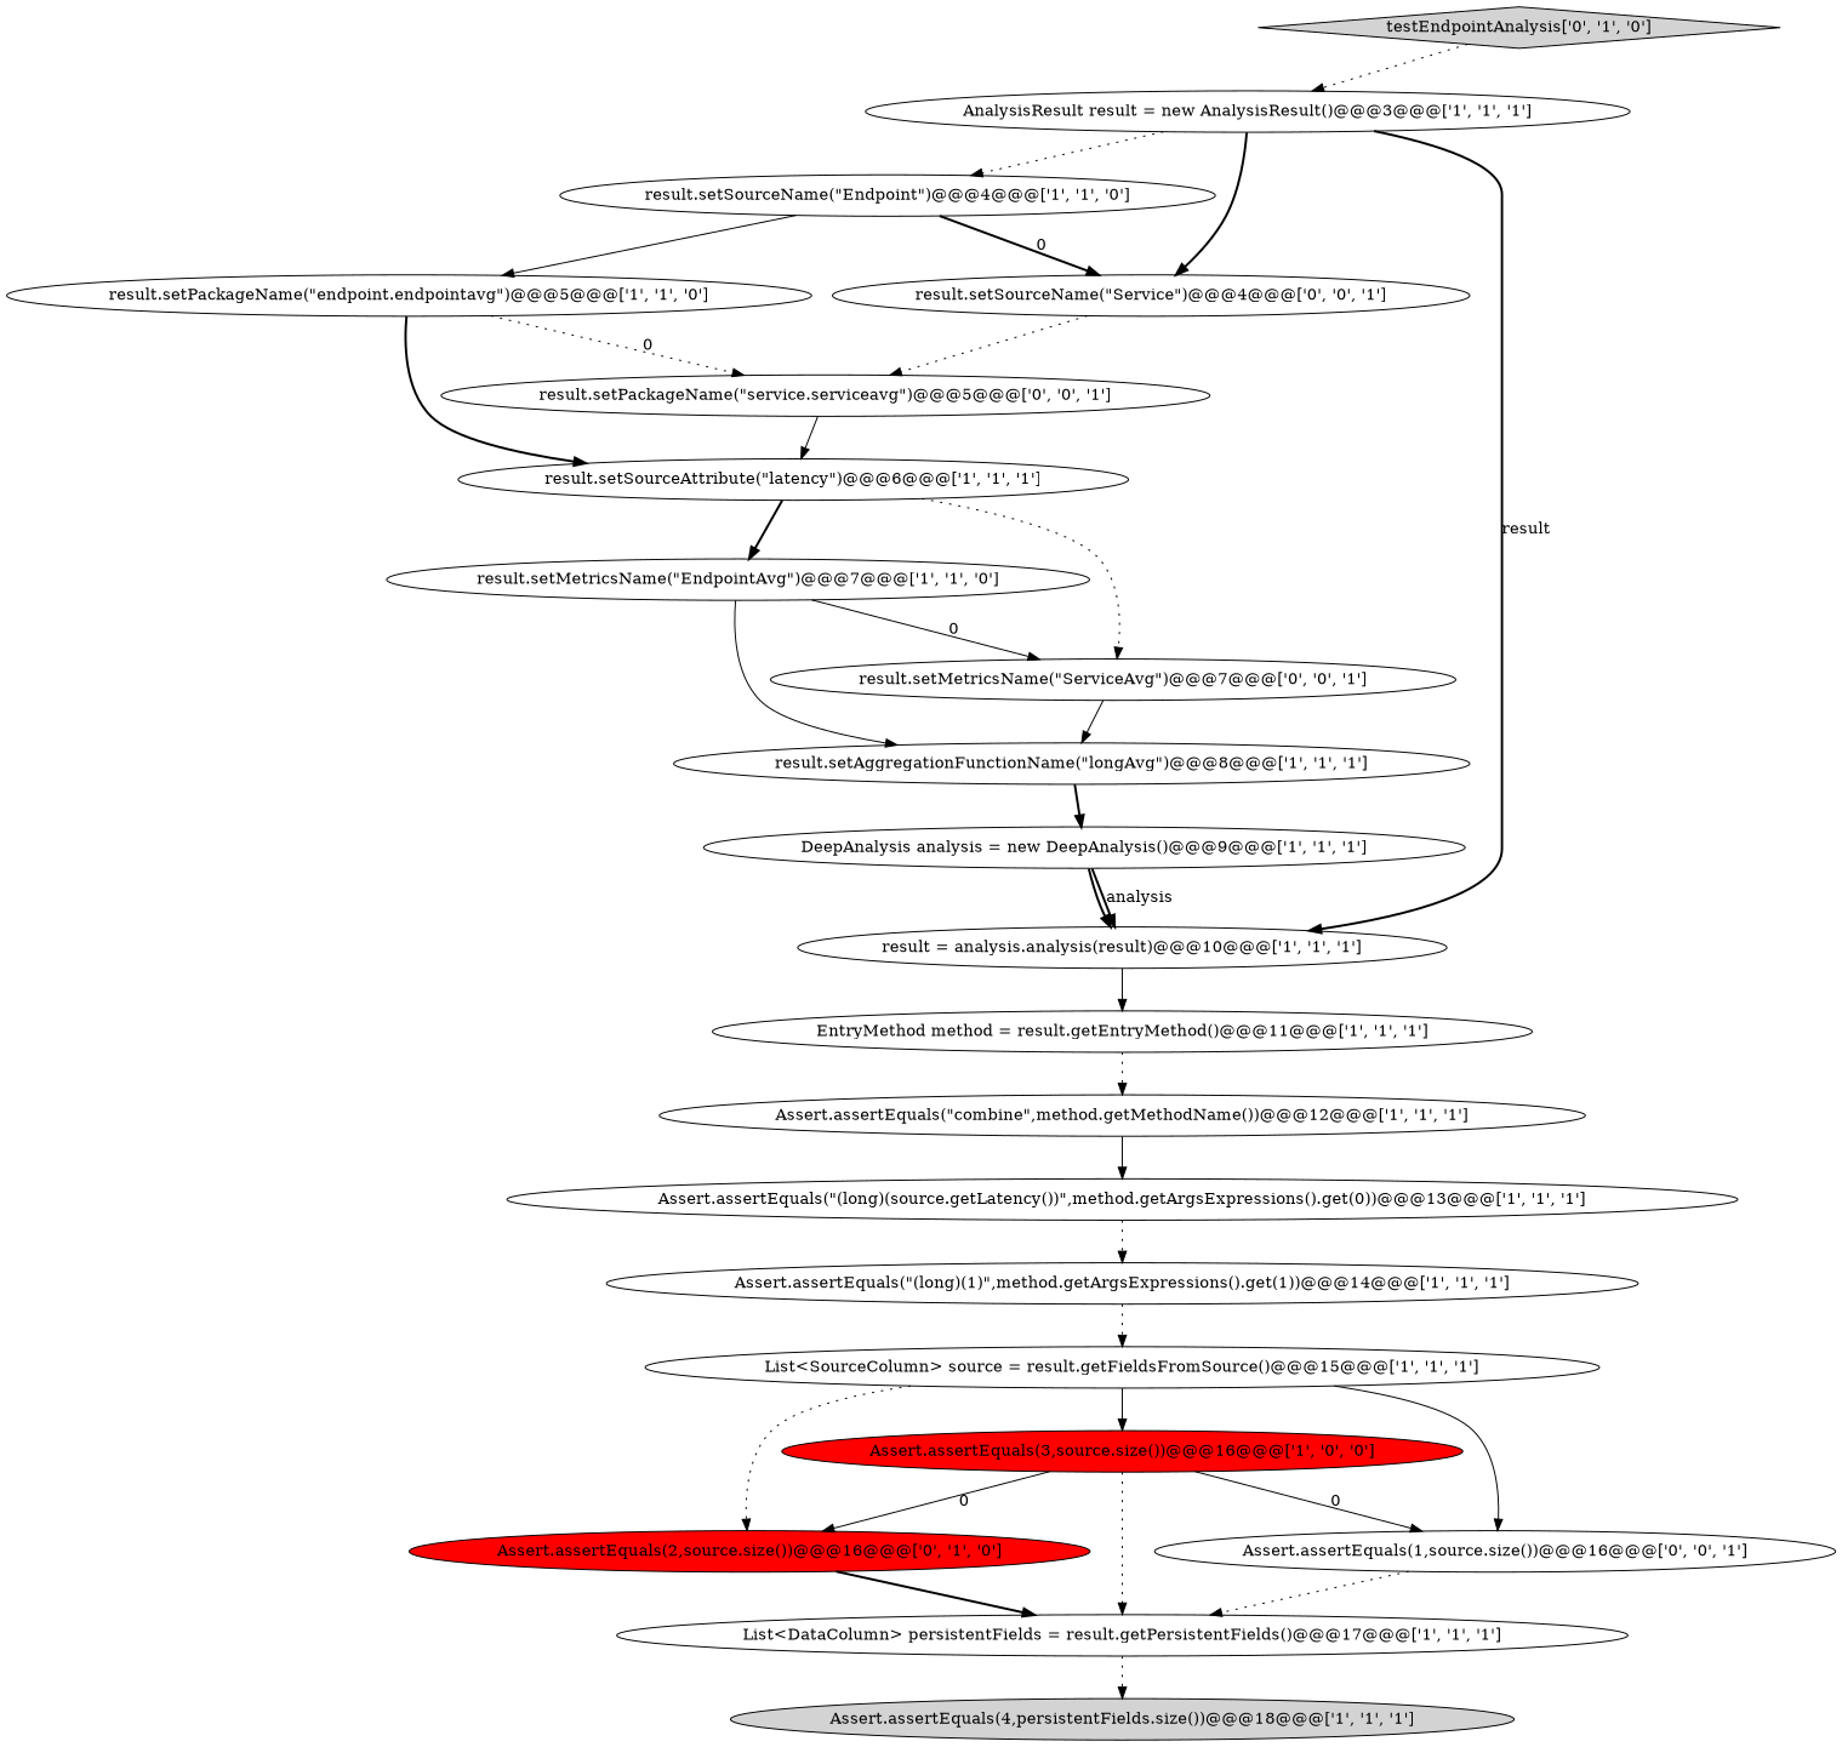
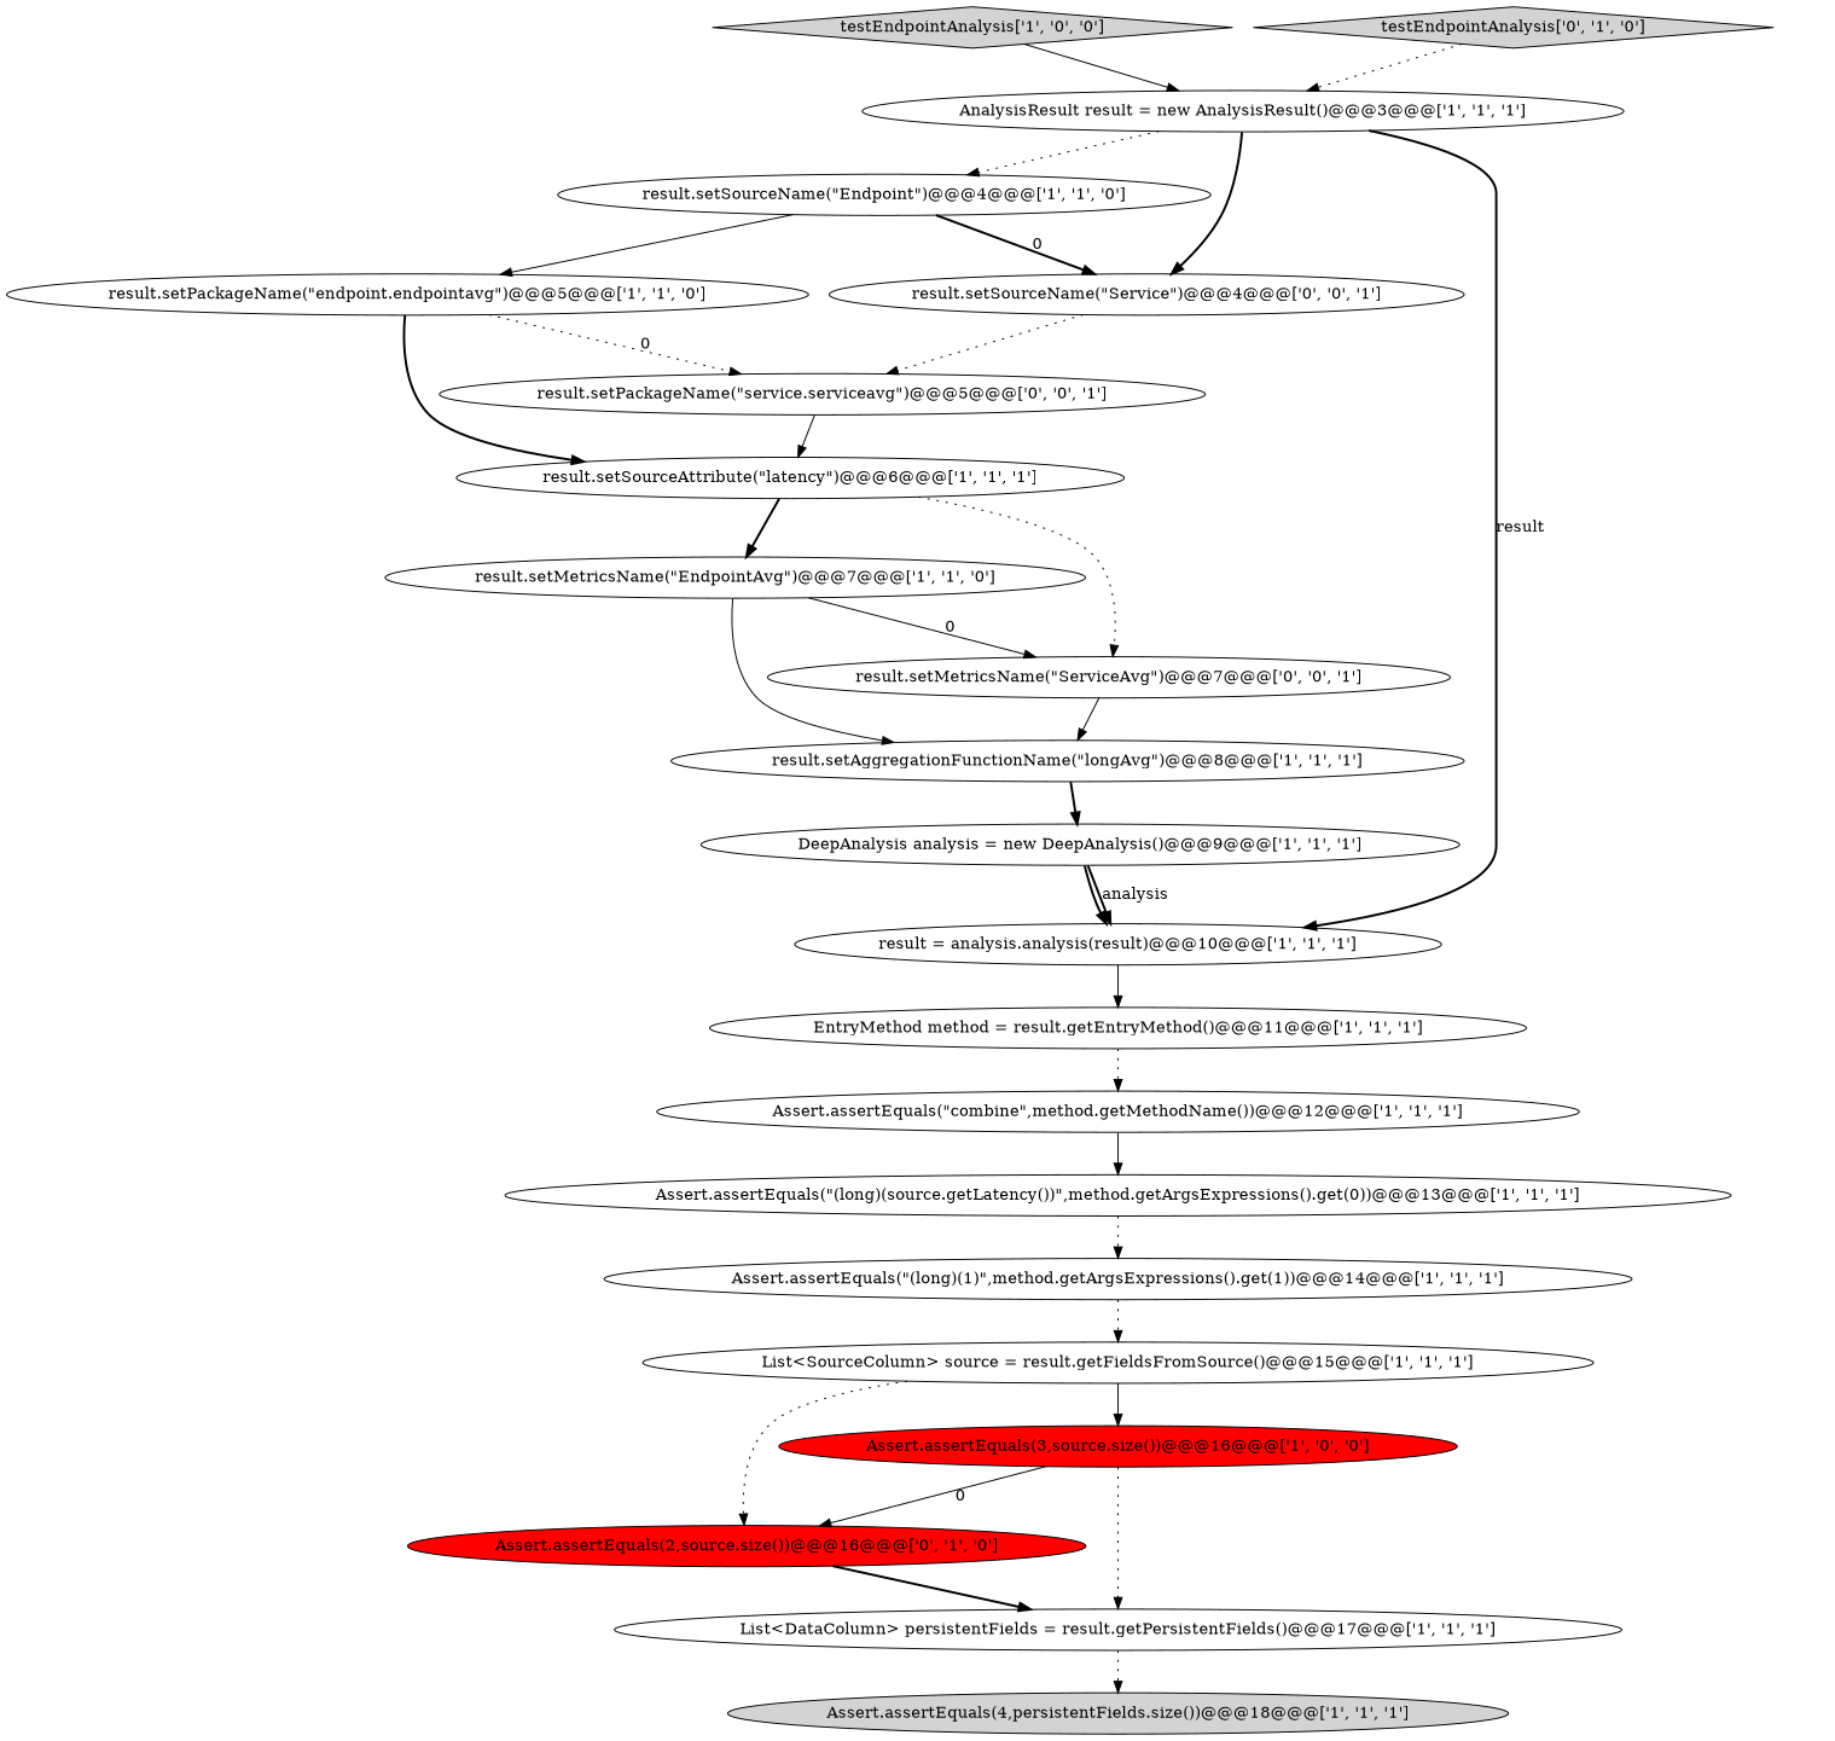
  digraph {
    node [fillcolor=white shape=ellipse style=filled]
    edge [style=dotted]
    n1 [label="result.setSourceName(\"Service\")@@@4@@@['0', '0', '1']"]
    n2 [label="result.setPackageName(\"service.serviceavg\")@@@5@@@['0', '0', '1']"]
    n3 [label="result.setSourceAttribute(\"latency\")@@@6@@@['1', '1', '1']"]
    n4 [label="result.setMetricsName(\"EndpointAvg\")@@@7@@@['1', '1', '0']"]
    n5 [label="result.setMetricsName(\"ServiceAvg\")@@@7@@@['0', '0', '1']"]
    n6 [label="result.setAggregationFunctionName(\"longAvg\")@@@8@@@['1', '1', '1']"]
    n7 [label="result.setSourceName(\"Endpoint\")@@@4@@@['1', '1', '0']"]
    n8 [label="result.setPackageName(\"endpoint.endpointavg\")@@@5@@@['1', '1', '0']"]
    n9 [label="DeepAnalysis analysis = new DeepAnalysis()@@@9@@@['1', '1', '1']"]
    n10 [label="result = analysis.analysis(result)@@@10@@@['1', '1', '1']"]
    n11 [label="EntryMethod method = result.getEntryMethod()@@@11@@@['1', '1', '1']"]
    n12 [label="Assert.assertEquals(\"combine\",method.getMethodName())@@@12@@@['1', '1', '1']"]
    n13 [label="List<DataColumn> persistentFields = result.getPersistentFields()@@@17@@@['1', '1', '1']"]
    n14 [fillcolor=lightgray label="Assert.assertEquals(4,persistentFields.size())@@@18@@@['1', '1', '1']"]
    n15 [fillcolor=red label="Assert.assertEquals(2,source.size())@@@16@@@['0', '1', '0']"]
    n16 [label="AnalysisResult result = new AnalysisResult()@@@3@@@['1', '1', '1']"]
-   n17 [label="Assert.assertEquals(1,source.size())@@@16@@@['0', '0', '1']"]
+   n18 [fillcolor=lightgray label="testEndpointAnalysis['1', '0', '0']" shape=diamond]
    n19 [fillcolor=lightgray label="testEndpointAnalysis['0', '1', '0']" shape=diamond]
    n20 [label="Assert.assertEquals(\"(long)(source.getLatency())\",method.getArgsExpressions().get(0))@@@13@@@['1', '1', '1']"]
    n21 [label="Assert.assertEquals(\"(long)(1)\",method.getArgsExpressions().get(1))@@@14@@@['1', '1', '1']"]
    n22 [label="List<SourceColumn> source = result.getFieldsFromSource()@@@15@@@['1', '1', '1']"]
    n23 [fillcolor=red label="Assert.assertEquals(3,source.size())@@@16@@@['1', '0', '0']"]
    n1 -> n2
    n2 -> n3 [style=solid]
    n3 -> n4 [style=bold]
    n3 -> n5
    n4 -> n5 [label=0 style=solid]
    n4 -> n6 [style=solid]
    n5 -> n6 [style=solid]
    n6 -> n9 [style=bold]
    n7 -> n1 [label=0 style=bold]
    n7 -> n8 [style=solid]
    n8 -> n2 [label=0]
    n8 -> n3 [style=bold]
    n9 -> n10 [label=analysis style=bold]
    n9 -> n10 [style=bold]
    n10 -> n11 [style=solid]
    n11 -> n12
    n12 -> n20 [style=solid]
    n13 -> n14
    n15 -> n13 [style=bold]
    n16 -> n1 [style=bold]
    n16 -> n7
    n16 -> n10 [label=result style=bold]
-   n17 -> n13
+   n18 -> n16 [style=solid]
    n19 -> n16
    n20 -> n21
    n21 -> n22
    n22 -> n15
-   n22 -> n17 [style=solid]
    n22 -> n23 [style=solid]
    n23 -> n13
    n23 -> n15 [label=0 style=solid]
-   n23 -> n17 [label=0 style=solid]
  }
